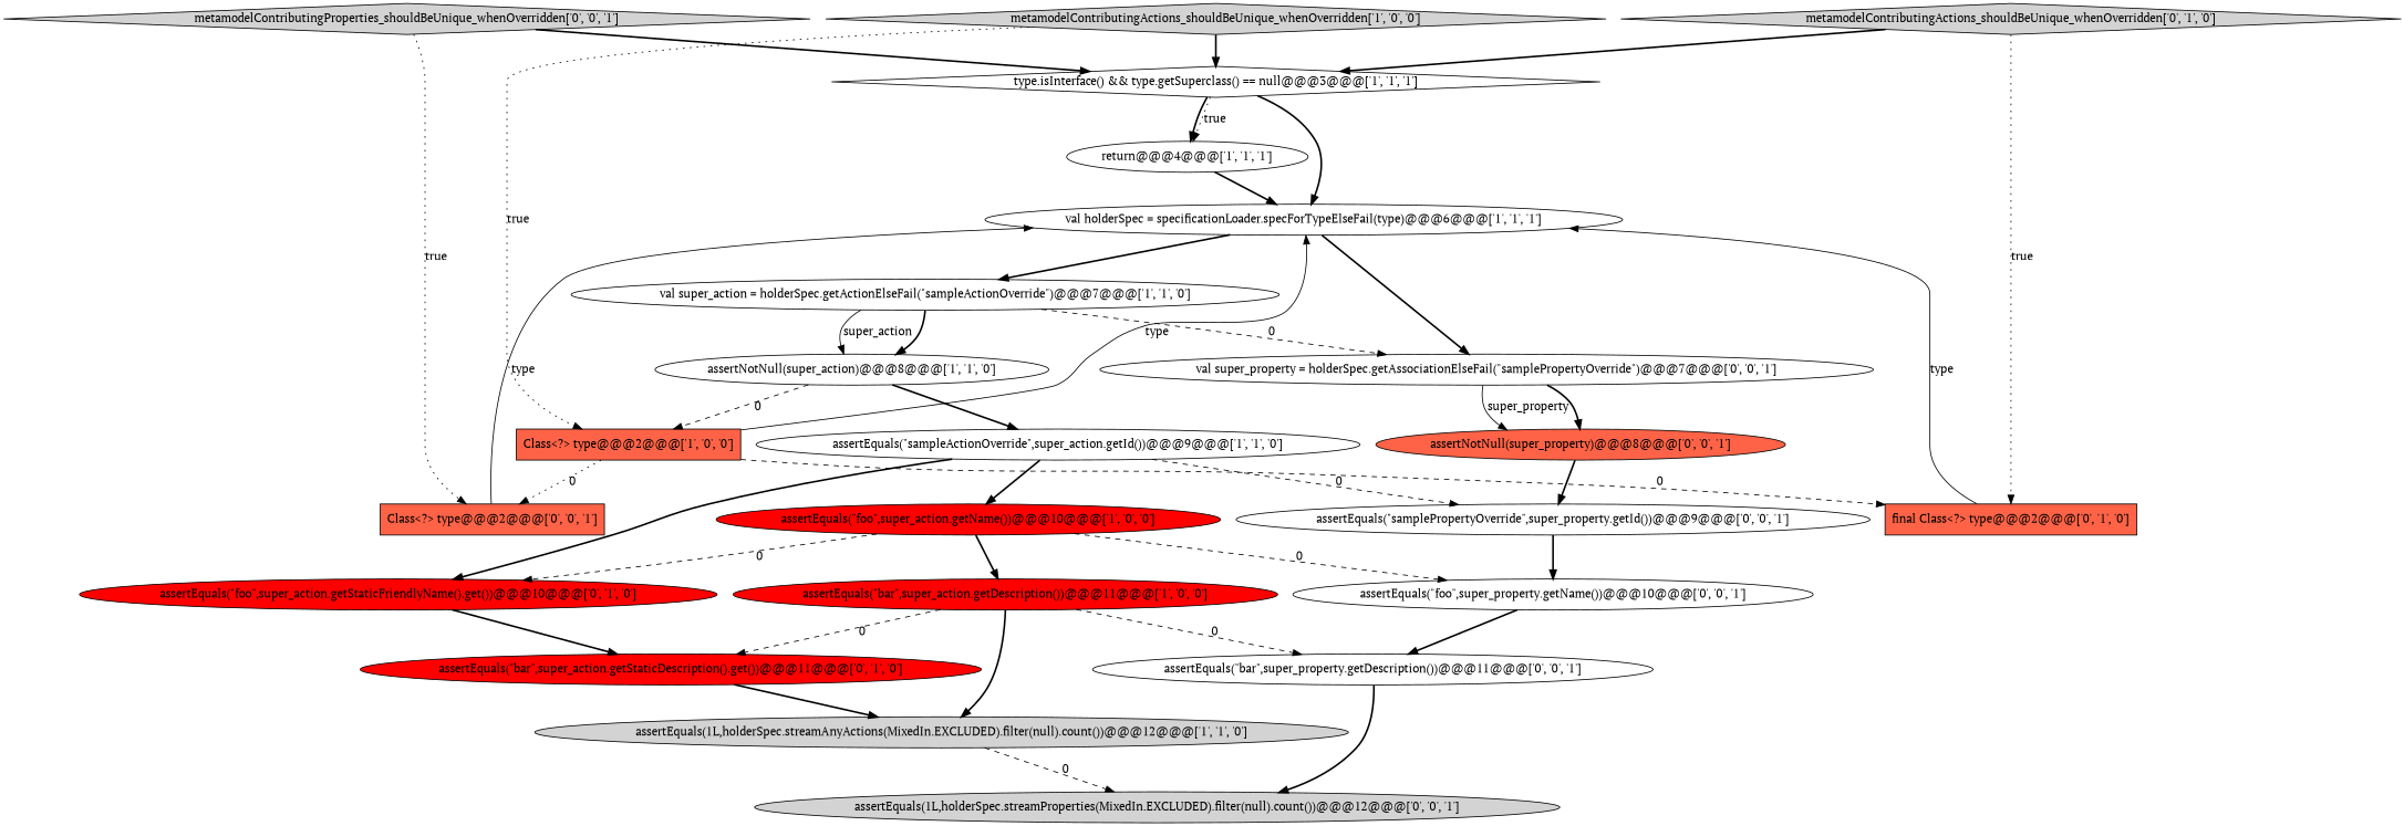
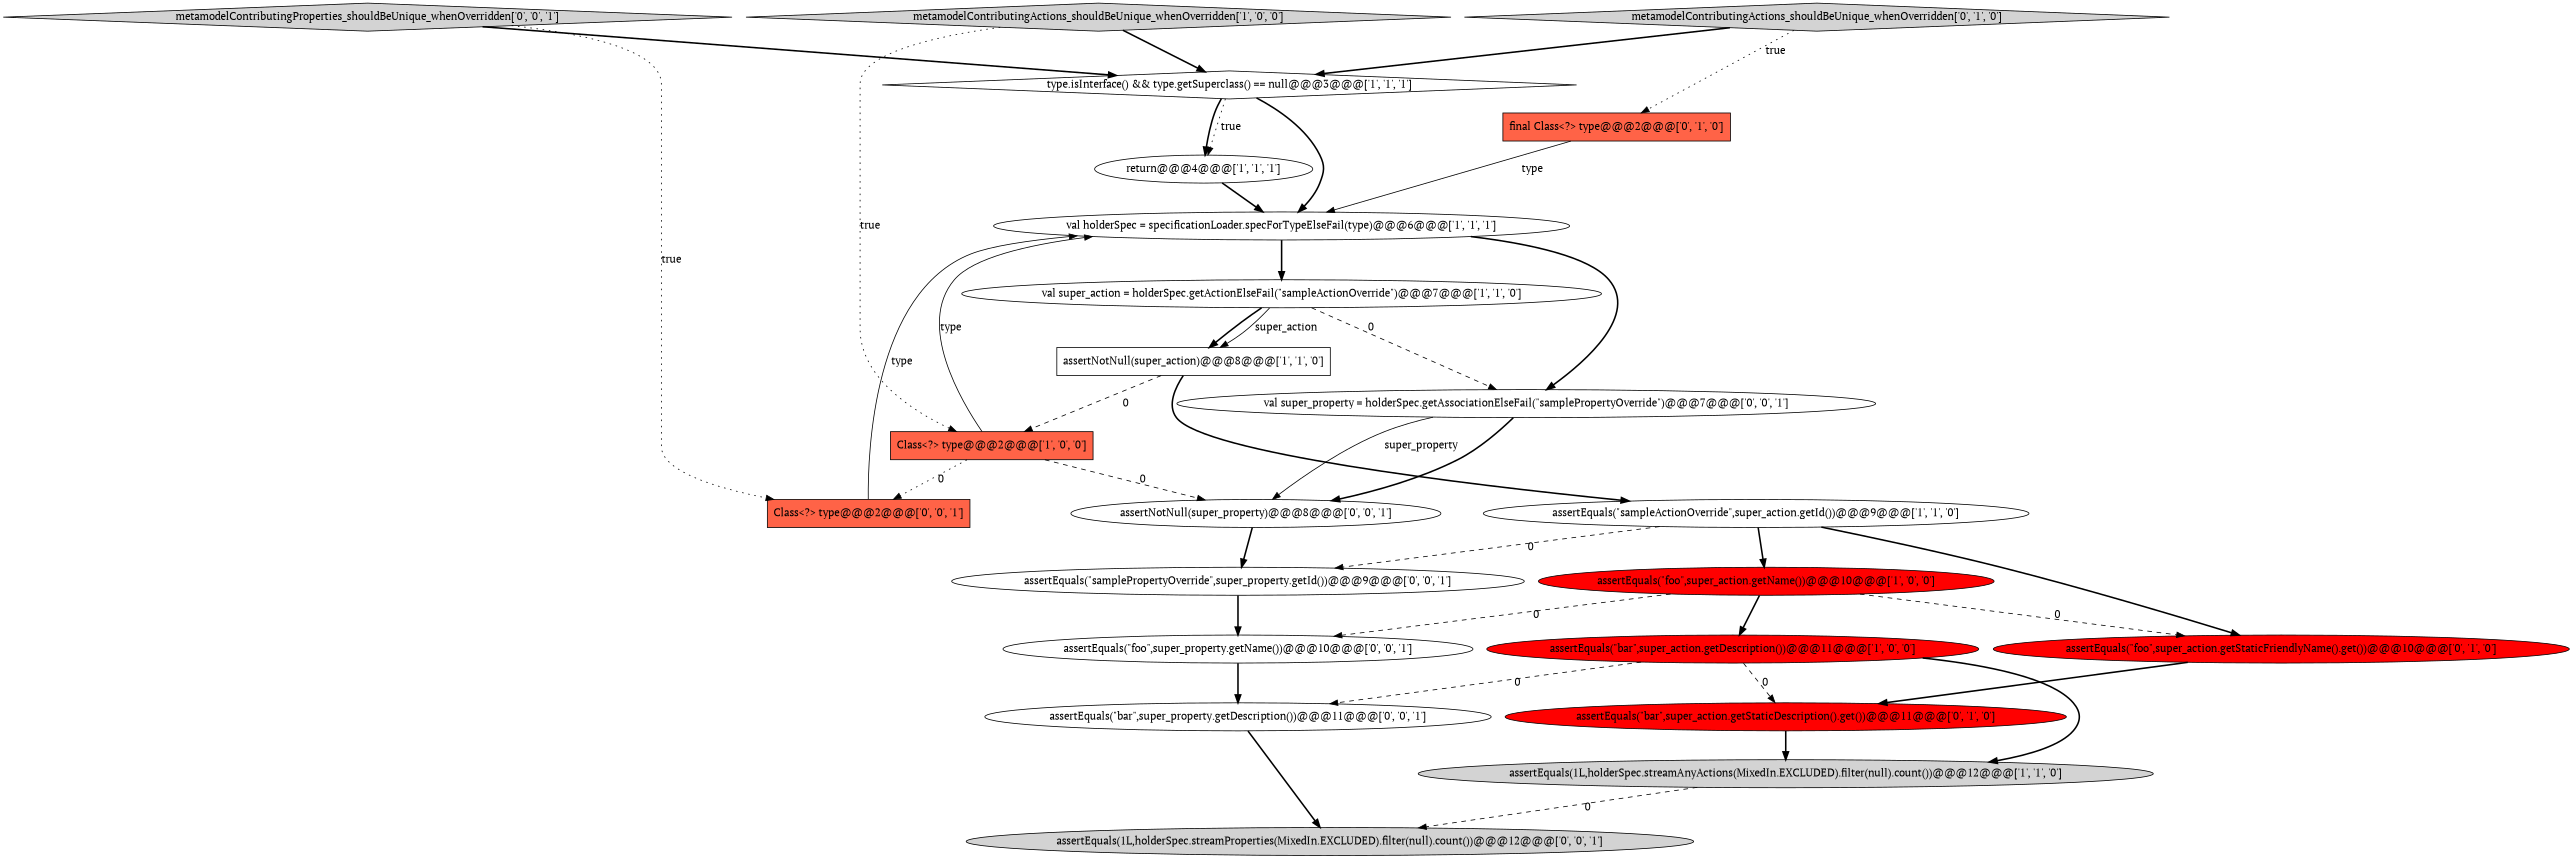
  digraph {
    fontname="PT Serif"
    node [fillcolor=white fontname="PT Serif" shape=ellipse style=filled]
    edge [fontname="PT Serif" style=bold]
    n1 [label="return@@@4@@@['1', '1', '1']"]
    n2 [label="val holderSpec = specificationLoader.specForTypeElseFail(type)@@@6@@@['1', '1', '1']"]
    n3 [label="val super_property = holderSpec.getAssociationElseFail(\"samplePropertyOverride\")@@@7@@@['0', '0', '1']"]
    n4 [label="val super_action = holderSpec.getActionElseFail(\"sampleActionOverride\")@@@7@@@['1', '1', '0']"]
    n5 [fillcolor=lightgray label="assertEquals(1L,holderSpec.streamAnyActions(MixedIn.EXCLUDED).filter(null).count())@@@12@@@['1', '1', '0']"]
    n6 [fillcolor=lightgray label="assertEquals(1L,holderSpec.streamProperties(MixedIn.EXCLUDED).filter(null).count())@@@12@@@['0', '0', '1']"]
    n7 [fillcolor=lightgray label="metamodelContributingProperties_shouldBeUnique_whenOverridden['0', '0', '1']" shape=diamond]
    n8 [fillcolor=tomato label="Class<?> type@@@2@@@['0', '0', '1']" shape=box]
    n9 [label="type.isInterface() && type.getSuperclass() == null@@@3@@@['1', '1', '1']" shape=diamond]
    n10 [fillcolor=tomato label="Class<?> type@@@2@@@['1', '0', '0']" shape=box]
    n11 [fillcolor=tomato label="final Class<?> type@@@2@@@['0', '1', '0']" shape=box]
-   n12 [fillcolor=tomato label="assertNotNull(super_property)@@@8@@@['0', '0', '1']"]
+   n12 [label="assertNotNull(super_property)@@@8@@@['0', '0', '1']"]
    n13 [label="assertEquals(\"samplePropertyOverride\",super_property.getId())@@@9@@@['0', '0', '1']"]
    n14 [label="assertEquals(\"foo\",super_property.getName())@@@10@@@['0', '0', '1']"]
-   n15 [label="assertNotNull(super_action)@@@8@@@['1', '1', '0']"]
+   n15 [label="assertNotNull(super_action)@@@8@@@['1', '1', '0']" shape=box]
    n16 [label="assertEquals(\"bar\",super_property.getDescription())@@@11@@@['0', '0', '1']"]
    n17 [fillcolor=red label="assertEquals(\"foo\",super_action.getStaticFriendlyName().get())@@@10@@@['0', '1', '0']"]
    n18 [fillcolor=red label="assertEquals(\"bar\",super_action.getStaticDescription().get())@@@11@@@['0', '1', '0']"]
    n19 [fillcolor=lightgray label="metamodelContributingActions_shouldBeUnique_whenOverridden['0', '1', '0']" shape=diamond]
    n20 [fillcolor=red label="assertEquals(\"bar\",super_action.getDescription())@@@11@@@['1', '0', '0']"]
    n21 [label="assertEquals(\"sampleActionOverride\",super_action.getId())@@@9@@@['1', '1', '0']"]
    n22 [fillcolor=red label="assertEquals(\"foo\",super_action.getName())@@@10@@@['1', '0', '0']"]
    n23 [fillcolor=lightgray label="metamodelContributingActions_shouldBeUnique_whenOverridden['1', '0', '0']" shape=diamond]
    n1 -> n2
    n2 -> n3
    n2 -> n4
    n3 -> n12 [label=super_property style=solid]
    n3 -> n12
    n4 -> n3 [label=0 style=dashed]
    n4 -> n15
    n4 -> n15 [label=super_action style=solid]
    n5 -> n6 [label=0 style=dashed]
    n7 -> n8 [label=true style=dotted]
    n7 -> n9
    n8 -> n2 [label=type style=solid]
    n9 -> n1
    n9 -> n1 [label=true style=dotted]
    n9 -> n2
    n10 -> n2 [label=type style=solid]
    n10 -> n8 [label=0 style=dotted]
-   n10 -> n11 [label=0 style=dashed]
+   n10 -> n12 [label=0 style=dashed]
    n11 -> n2 [label=type style=solid]
    n12 -> n13
    n13 -> n14
    n14 -> n16
    n15 -> n10 [label=0 style=dashed]
    n15 -> n21
    n16 -> n6
    n17 -> n18
    n18 -> n5
    n19 -> n9
    n19 -> n11 [label=true style=dotted]
    n20 -> n5
    n20 -> n16 [label=0 style=dashed]
    n20 -> n18 [label=0 style=dashed]
    n21 -> n13 [label=0 style=dashed]
    n21 -> n17
    n21 -> n22
    n22 -> n14 [label=0 style=dashed]
    n22 -> n17 [label=0 style=dashed]
    n22 -> n20
    n23 -> n9
    n23 -> n10 [label=true style=dotted]
  }
